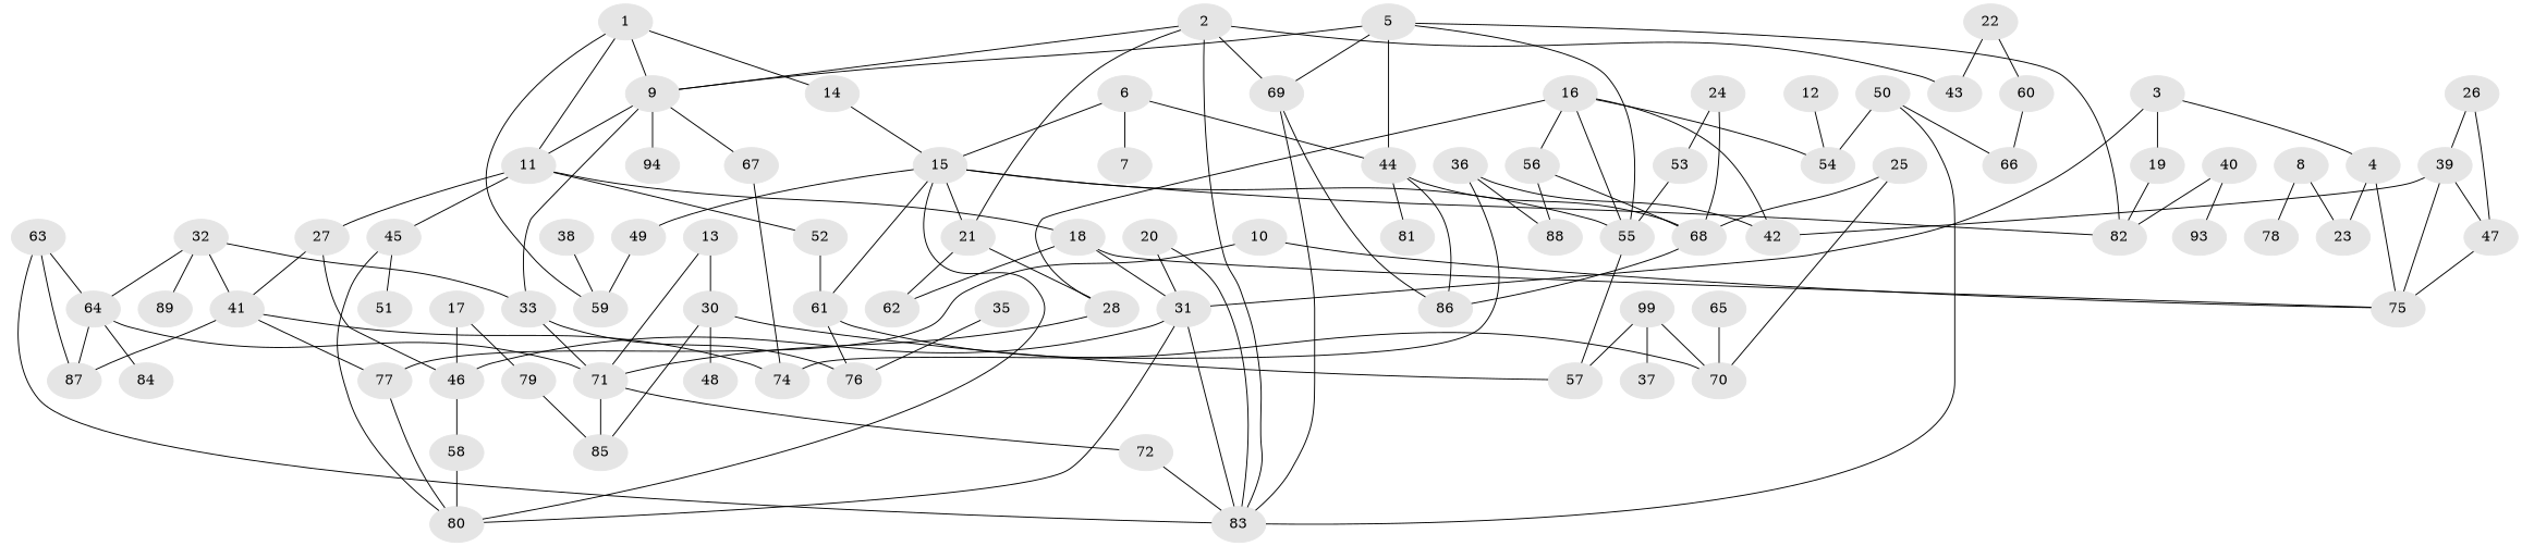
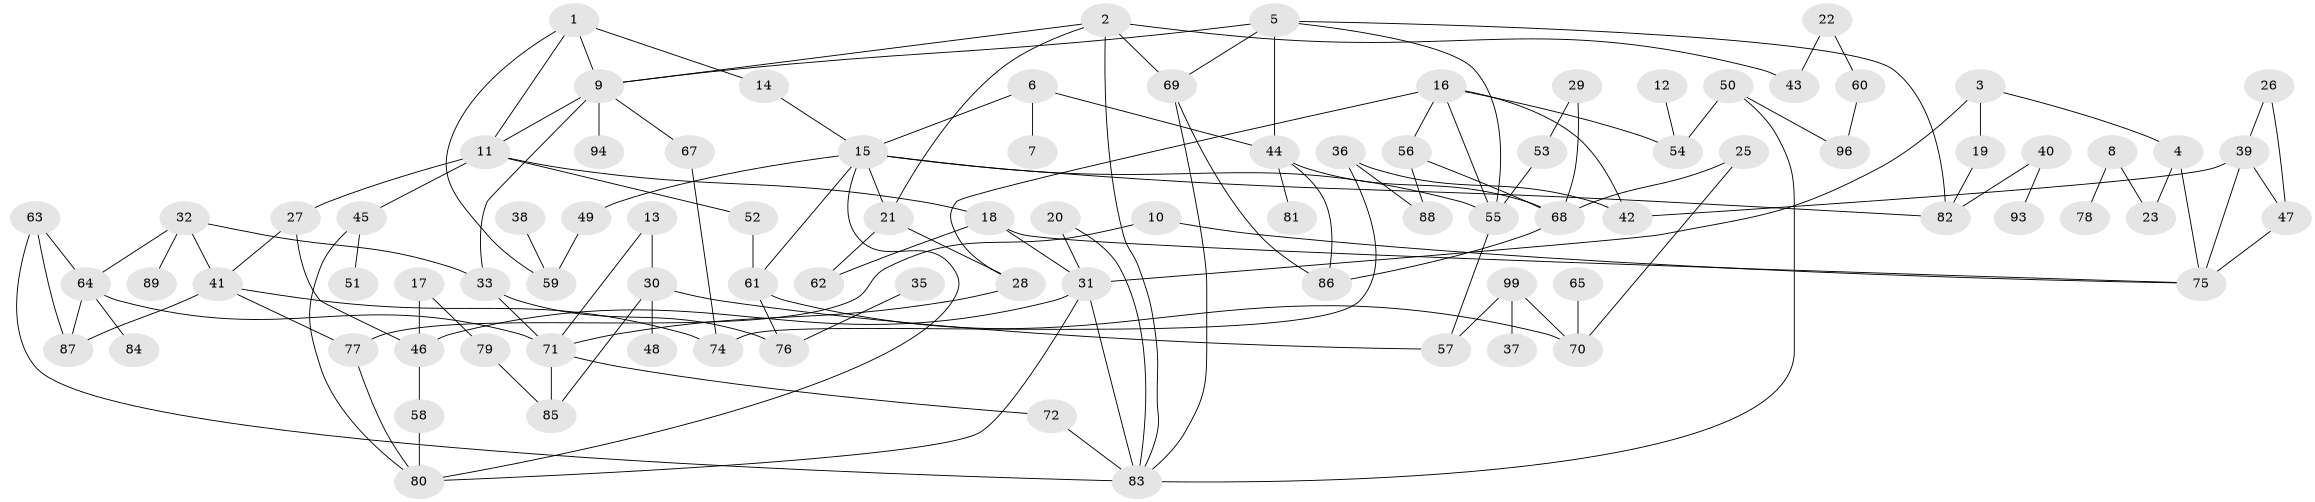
  graph {
    node [color=gray90 style=filled]
    1
    9
    11
    14
    59
    33
    n7 [label=94]
    67
    52
    18
    27
    45
    15
    2
    21
    43
    69
    83
    28
    62
    86
    3
    4
    19
    31
    23
    75
    82
    80
    46
    5
    44
    55
    68
    81
    57
    6
    7
    49
    61
    8
    78
    71
    76
    74
    10
    77
    41
    51
    12
    54
    13
    30
    48
    85
    72
    70
    16
    42
    56
    88
    17
    79
    58
    20
    22
    60
-   66
-   24
+   66 [label=96]
+   24 [label=29]
    53
    25
    26
    39
    47
    87
    n76 [label=99]
    37
    32
    64
    89
    84
    35
    36
    38
    40
    n86 [label=93]
    50
    63
    65
    1 -- 9
    1 -- 11
    1 -- 14
    1 -- 59
    9 -- 11
    9 -- 33
    9 -- n7
    9 -- 67
    11 -- 52
    11 -- 18
    11 -- 27
    11 -- 45
    14 -- 15
    33 -- 71
    33 -- 76
    67 -- 74
    52 -- 61
    18 -- 62
    18 -- 31
    18 -- 75
    27 -- 46
    27 -- 41
    45 -- 80
    45 -- 51
    15 -- 21
    15 -- 82
    15 -- 80
    15 -- 55
    15 -- 49
    15 -- 61
    2 -- 9
    2 -- 21
    2 -- 43
    2 -- 69
    2 -- 83
    21 -- 28
    21 -- 62
    69 -- 83
    69 -- 86
    28 -- 71
    3 -- 4
    3 -- 19
    3 -- 31
    4 -- 23
    4 -- 75
    19 -- 82
    31 -- 83
    31 -- 80
    31 -- 46
    46 -- 58
    5 -- 9
    5 -- 69
    5 -- 82
    5 -- 44
    5 -- 55
    44 -- 86
    44 -- 68
    44 -- 81
    55 -- 57
    68 -- 86
    6 -- 15
    6 -- 44
    6 -- 7
    49 -- 59
    61 -- 76
    61 -- 70
    8 -- 23
    8 -- 78
    71 -- 85
    71 -- 72
    10 -- 75
    10 -- 77
    77 -- 80
    41 -- 74
    41 -- 77
    41 -- 87
    12 -- 54
    13 -- 71
    13 -- 30
    30 -- 57
    30 -- 48
    30 -- 85
    72 -- 83
    16 -- 28
    16 -- 55
    16 -- 54
    16 -- 42
    16 -- 56
    56 -- 68
    56 -- 88
    17 -- 46
    17 -- 79
    79 -- 85
    58 -- 80
    20 -- 83
    20 -- 31
    22 -- 43
    22 -- 60
    60 -- 66
    24 -- 68
    24 -- 53
    53 -- 55
    25 -- 68
    25 -- 70
    26 -- 39
    26 -- 47
    39 -- 75
    39 -- 42
    39 -- 47
    47 -- 75
    n76 -- 57
    n76 -- 70
    n76 -- 37
    32 -- 33
    32 -- 41
    32 -- 64
    32 -- 89
    64 -- 71
    64 -- 87
    64 -- 84
    35 -- 76
    36 -- 74
    36 -- 42
    36 -- 88
    38 -- 59
    40 -- 82
    40 -- n86
    50 -- 83
    50 -- 54
    50 -- 66
    63 -- 83
    63 -- 87
    63 -- 64
    65 -- 70
  }
